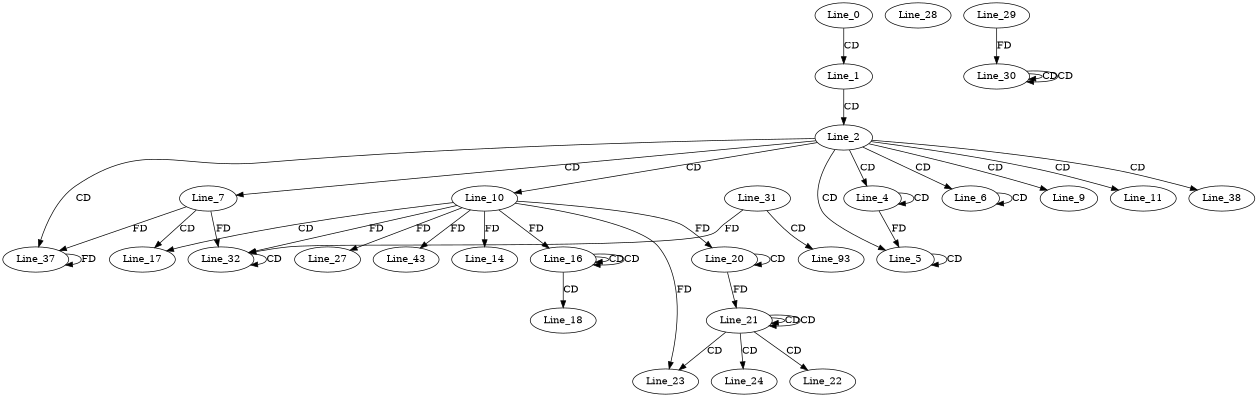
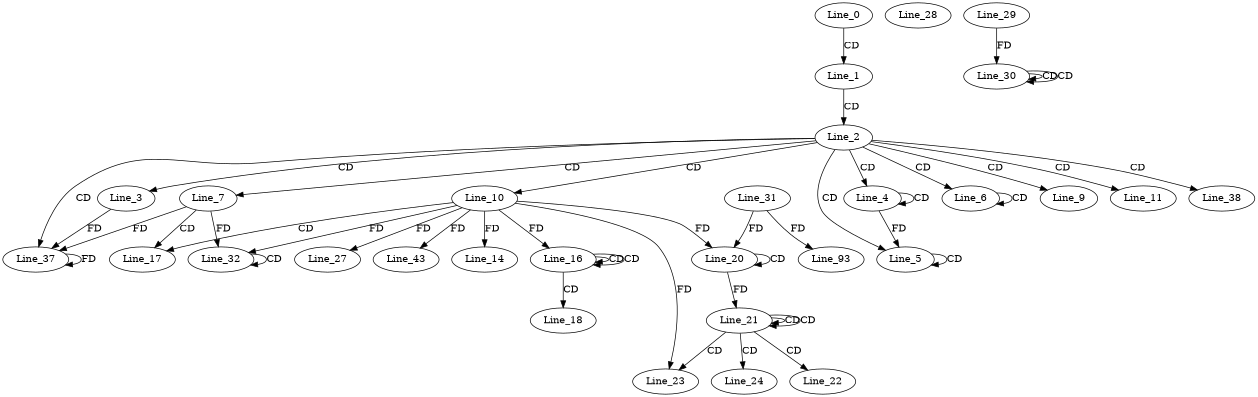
  digraph {
    Line_0
    Line_1
    Line_2
+   Line_3
    Line_4
    Line_5
    Line_6
    Line_7
    Line_9
    Line_10
    Line_11
    Line_37
    Line_38
    Line_32
    Line_17
    n16 [label=Line_43]
    Line_14
    Line_16
    Line_20
    Line_23
    Line_27
    Line_18
    Line_21
    Line_22
    Line_24
    Line_28
    Line_29
    Line_30
    Line_31
    n30 [label=Line_93]
    Line_0 -> Line_1 [label=CD]
    Line_1 -> Line_2 [label=CD]
+   Line_2 -> Line_3 [label=CD]
    Line_2 -> Line_4 [label=CD]
    Line_2 -> Line_5 [label=CD]
    Line_2 -> Line_6 [label=CD]
    Line_2 -> Line_7 [label=CD]
    Line_2 -> Line_9 [label=CD]
    Line_2 -> Line_10 [label=CD]
    Line_2 -> Line_11 [label=CD]
    Line_2 -> Line_37 [label=CD]
    Line_2 -> Line_38 [label=CD]
+   Line_3 -> Line_37 [label=FD]
    Line_4 -> Line_4 [label=CD]
    Line_4 -> Line_5 [label=FD]
    Line_5 -> Line_5 [label=CD]
    Line_6 -> Line_6 [label=CD]
    Line_7 -> Line_37 [label=FD]
    Line_7 -> Line_32 [label=FD]
    Line_7 -> Line_17 [label=CD]
    Line_10 -> Line_32 [label=FD]
    Line_10 -> Line_17 [label=CD]
    Line_10 -> n16 [label=FD]
    Line_10 -> Line_14 [label=FD]
    Line_10 -> Line_16 [label=FD]
    Line_10 -> Line_20 [label=FD]
    Line_10 -> Line_23 [label=FD]
    Line_10 -> Line_27 [label=FD]
    Line_37 -> Line_37 [label=FD]
    Line_32 -> Line_32 [label=CD]
    Line_16 -> Line_16 [label=CD]
    Line_16 -> Line_16 [label=CD]
    Line_16 -> Line_18 [label=CD]
    Line_20 -> Line_20 [label=CD]
    Line_20 -> Line_21 [label=FD]
    Line_21 -> Line_23 [label=CD]
    Line_21 -> Line_21 [label=CD]
    Line_21 -> Line_21 [label=CD]
    Line_21 -> Line_22 [label=CD]
    Line_21 -> Line_24 [label=CD]
    Line_29 -> Line_30 [label=FD]
    Line_30 -> Line_30 [label=CD]
    Line_30 -> Line_30 [label=CD]
-   Line_31 -> Line_32 [label=FD]
-   Line_31 -> n30 [label=CD]
+   Line_31 -> Line_20 [label=FD]
+   Line_31 -> n30 [label=FD]
  }
